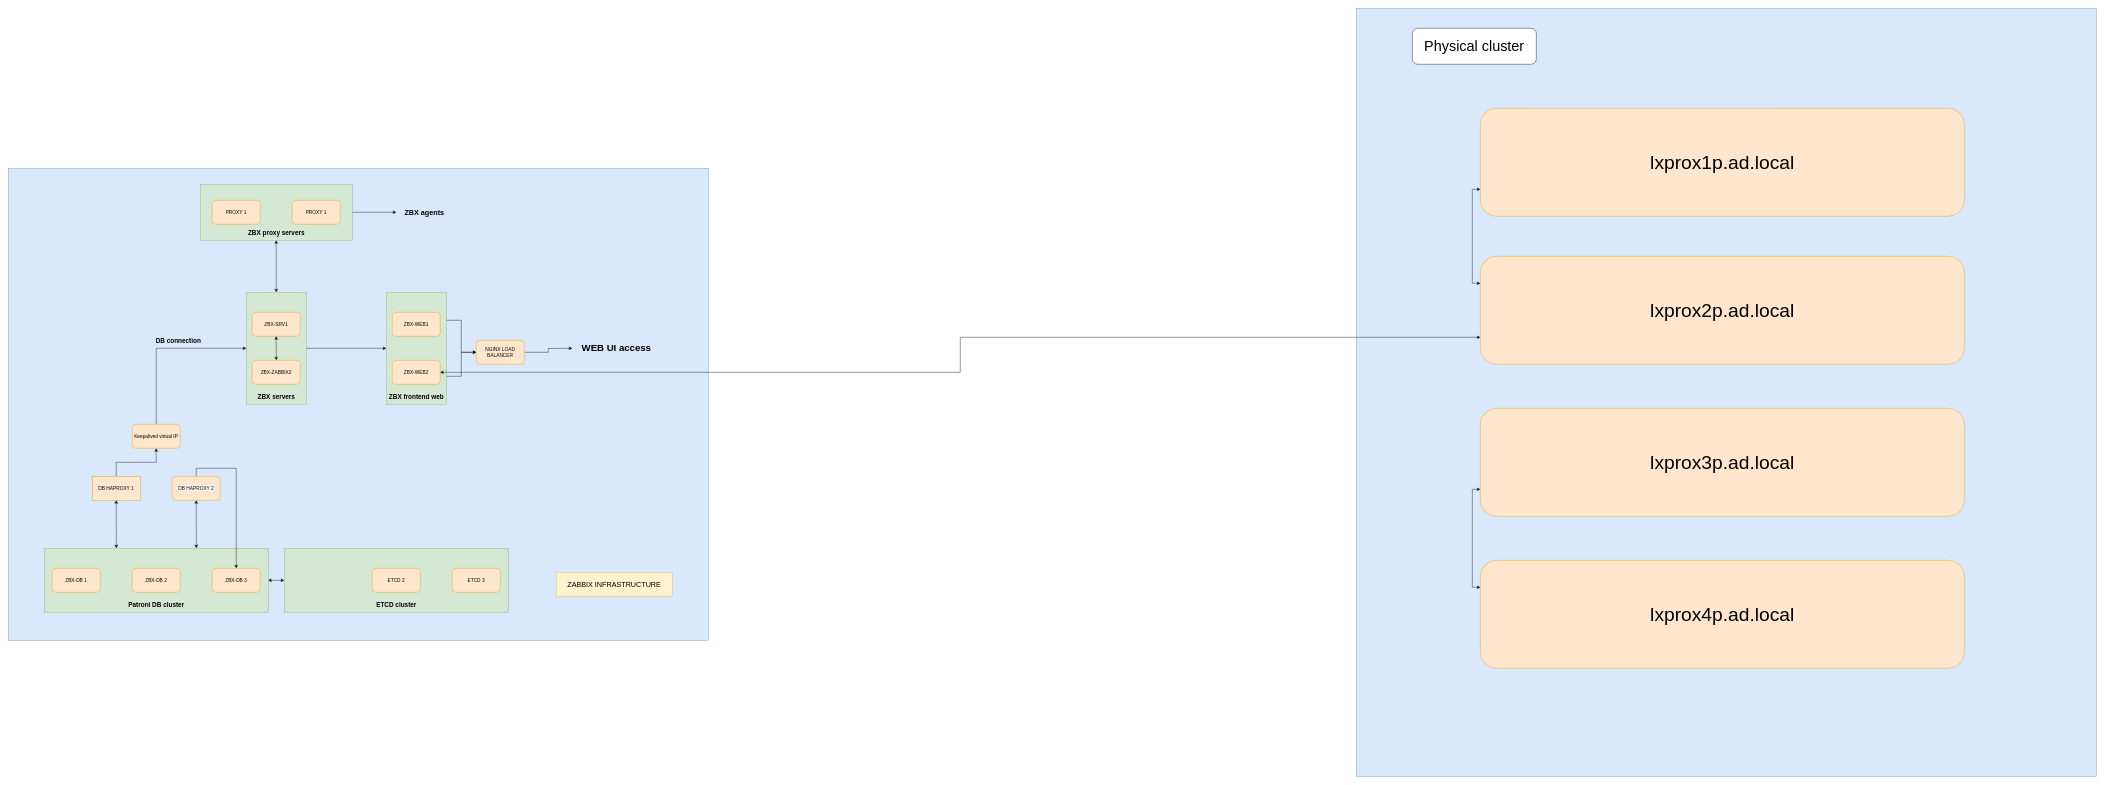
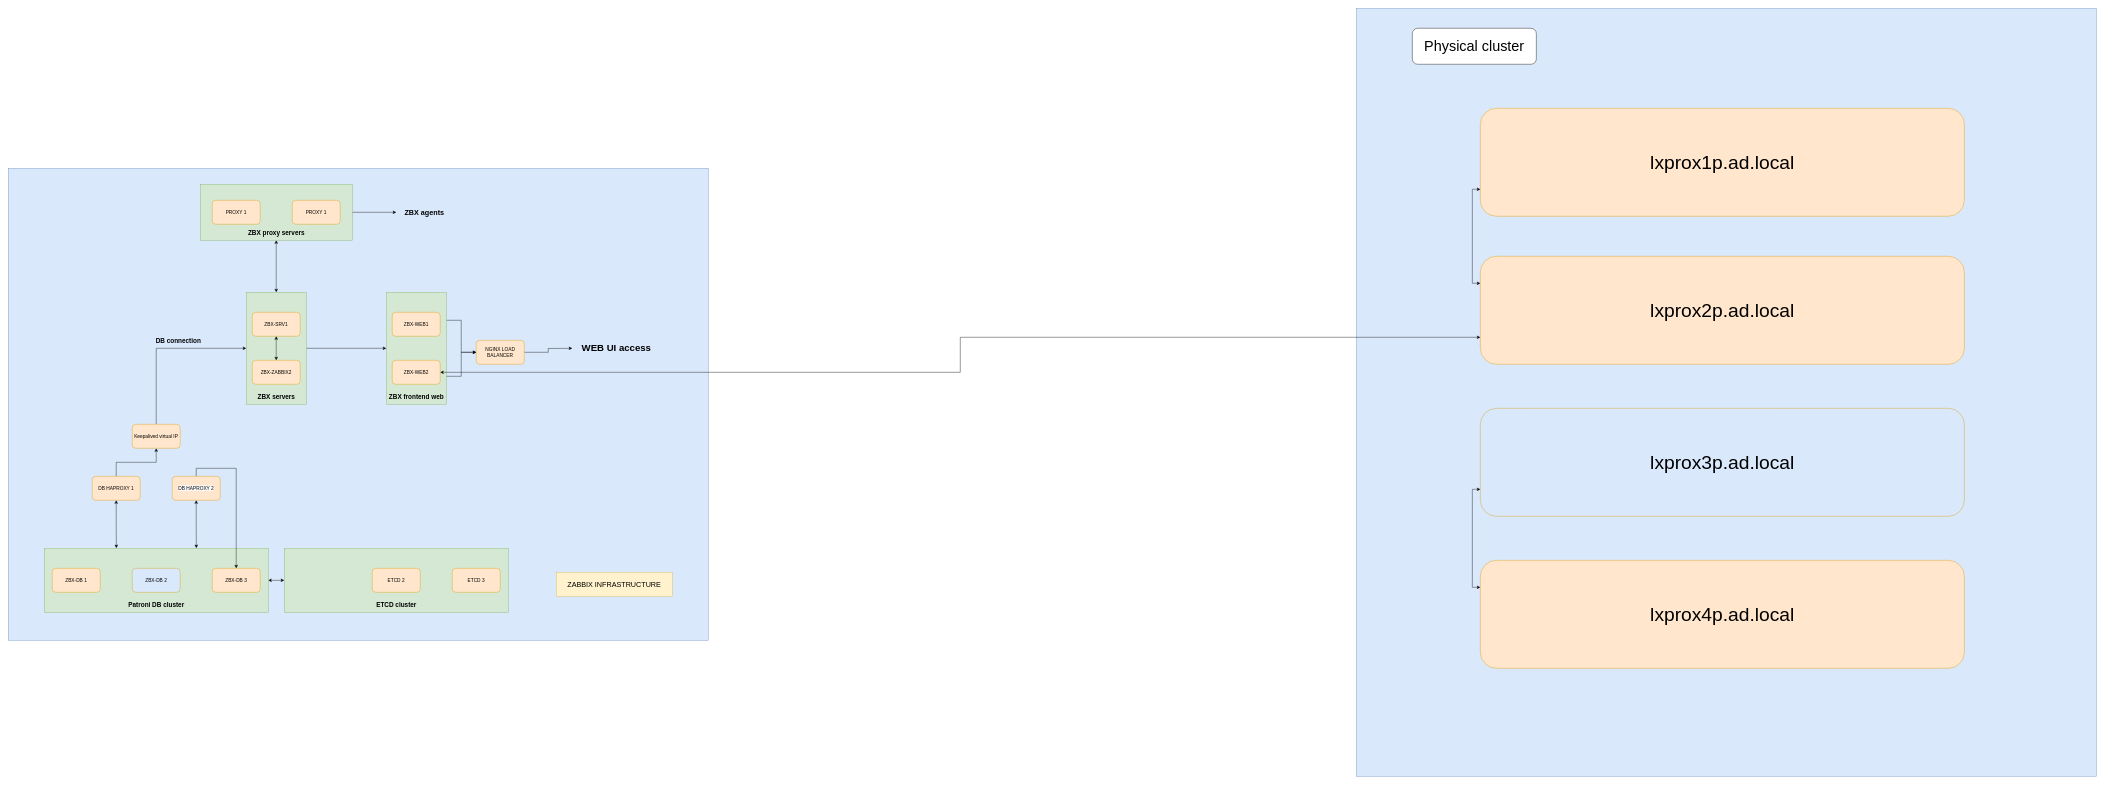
  <mxCell id="0" />
  <mxCell id="1" parent="0" />
  <mxCell id="2" value="" style="rounded=0;whiteSpace=wrap;html=1;fillColor=#dae8fc;strokeColor=#6c8ebf;" vertex="1" parent="1"><mxGeometry x="20" y="420" width="1750" height="1180" as="geometry" /></mxCell>
  <mxCell id="3" style="edgeStyle=orthogonalEdgeStyle;rounded=0;orthogonalLoop=1;jettySize=auto;html=1;exitX=1;exitY=0.25;exitDx=0;exitDy=0;entryX=0;entryY=0.5;entryDx=0;entryDy=0;" parent="1" source="5" target="33" edge="1"><mxGeometry relative="1" as="geometry" /></mxCell>
  <mxCell id="4" style="edgeStyle=orthogonalEdgeStyle;rounded=0;orthogonalLoop=1;jettySize=auto;html=1;exitX=1;exitY=0.75;exitDx=0;exitDy=0;entryX=0;entryY=0.5;entryDx=0;entryDy=0;" parent="1" source="5" target="33" edge="1"><mxGeometry relative="1" as="geometry" /></mxCell>
  <mxCell id="5" value="" style="rounded=0;whiteSpace=wrap;html=1;fillColor=#d5e8d4;strokeColor=#82b366;" parent="1" vertex="1"><mxGeometry x="965" y="730" width="150" height="280" as="geometry" /></mxCell>
  <mxCell id="6" style="edgeStyle=orthogonalEdgeStyle;rounded=0;orthogonalLoop=1;jettySize=auto;html=1;exitX=1;exitY=0.5;exitDx=0;exitDy=0;entryX=0;entryY=0.5;entryDx=0;entryDy=0;" parent="1" source="8" target="5" edge="1"><mxGeometry relative="1" as="geometry" /></mxCell>
  <mxCell id="7" style="edgeStyle=orthogonalEdgeStyle;rounded=0;orthogonalLoop=1;jettySize=auto;html=1;exitX=0.5;exitY=0;exitDx=0;exitDy=0;entryX=0.5;entryY=1;entryDx=0;entryDy=0;startArrow=classic;startFill=1;" parent="1" source="8" target="40" edge="1"><mxGeometry relative="1" as="geometry" /></mxCell>
  <mxCell id="8" value="" style="rounded=0;whiteSpace=wrap;html=1;fillColor=#d5e8d4;strokeColor=#82b366;" parent="1" vertex="1"><mxGeometry x="615" y="730" width="150" height="280" as="geometry" /></mxCell>
  <mxCell id="9" value="" style="rounded=0;whiteSpace=wrap;html=1;fillColor=#d5e8d4;strokeColor=#82b366;" parent="1" vertex="1"><mxGeometry x="710" y="1370" width="560" height="160" as="geometry" /></mxCell>
  <mxCell id="10" style="edgeStyle=orthogonalEdgeStyle;rounded=0;orthogonalLoop=1;jettySize=auto;html=1;exitX=1;exitY=0.5;exitDx=0;exitDy=0;entryX=0;entryY=0.5;entryDx=0;entryDy=0;startArrow=classic;startFill=1;" parent="1" source="11" target="9" edge="1"><mxGeometry relative="1" as="geometry" /></mxCell>
  <mxCell id="11" value="&lt;br&gt;&lt;div&gt;&lt;/div&gt;" style="rounded=0;whiteSpace=wrap;html=1;fillColor=#d5e8d4;strokeColor=#82b366;" parent="1" vertex="1"><mxGeometry x="110" y="1370" width="560" height="160" as="geometry" /></mxCell>
  <mxCell id="12" value="ZBX-DB 1" style="rounded=1;whiteSpace=wrap;html=1;fillColor=#ffe6cc;strokeColor=#d79b00;" parent="1" vertex="1"><mxGeometry x="130" y="1420" width="120" height="60" as="geometry" /></mxCell>
- <mxCell id="13" value="ZBX-DB 2" style="rounded=1;whiteSpace=wrap;html=1;fillColor=#ffe6cc;strokeColor=#d79b00;" parent="1" vertex="1"><mxGeometry x="330" y="1420" width="120" height="60" as="geometry" /></mxCell>
+ <mxCell id="13" value="ZBX-DB 2" style="rounded=1;whiteSpace=wrap;html=1;fillColor=#dae8fc;strokeColor=#d79b00;" parent="1" vertex="1"><mxGeometry x="330" y="1420" width="120" height="60" as="geometry" /></mxCell>
  <mxCell id="14" value="ZBX-DB 3" style="rounded=1;whiteSpace=wrap;html=1;fillColor=#ffe6cc;strokeColor=#d79b00;" parent="1" vertex="1"><mxGeometry x="530" y="1420" width="120" height="60" as="geometry" /></mxCell>
  <mxCell id="15" value="ETCD 3" style="rounded=1;whiteSpace=wrap;html=1;fillColor=#ffe6cc;strokeColor=#d79b00;" parent="1" vertex="1"><mxGeometry x="1130" y="1420" width="120" height="60" as="geometry" /></mxCell>
  <mxCell id="16" value="ETCD 2" style="rounded=1;whiteSpace=wrap;html=1;fillColor=#ffe6cc;strokeColor=#d79b00;" parent="1" vertex="1"><mxGeometry x="930" y="1420" width="120" height="60" as="geometry" /></mxCell>
  <mxCell id="17" value="&lt;font style=&quot;font-size: 16px;&quot;&gt;Patroni DB cluster&lt;/font&gt;" style="text;strokeColor=none;fillColor=none;html=1;fontSize=24;fontStyle=1;verticalAlign=middle;align=center;" parent="1" vertex="1"><mxGeometry x="340" y="1490" width="100" height="40" as="geometry" /></mxCell>
  <mxCell id="18" value="&lt;font style=&quot;font-size: 16px;&quot;&gt;ETCD cluster&lt;/font&gt;" style="text;strokeColor=none;fillColor=none;html=1;fontSize=24;fontStyle=1;verticalAlign=middle;align=center;" parent="1" vertex="1"><mxGeometry x="940" y="1490" width="100" height="40" as="geometry" /></mxCell>
  <mxCell id="19" style="edgeStyle=orthogonalEdgeStyle;rounded=0;orthogonalLoop=1;jettySize=auto;html=1;exitX=0.5;exitY=0;exitDx=0;exitDy=0;entryX=0.5;entryY=1;entryDx=0;entryDy=0;" parent="1" source="20" target="24" edge="1"><mxGeometry relative="1" as="geometry" /></mxCell>
- <mxCell id="20" value="DB HAPROXY 1" style="whiteSpace=wrap;html=1;fillColor=#ffe6cc;strokeColor=#d79b00;rounded=0;" parent="1" vertex="1"><mxGeometry x="230" y="1190" width="120" height="60" as="geometry" /></mxCell>
+ <mxCell id="20" value="DB HAPROXY 1" style="rounded=1;whiteSpace=wrap;html=1;fillColor=#ffe6cc;strokeColor=#d79b00;" parent="1" vertex="1"><mxGeometry x="230" y="1190" width="120" height="60" as="geometry" /></mxCell>
  <mxCell id="21" style="edgeStyle=orthogonalEdgeStyle;rounded=0;orthogonalLoop=1;jettySize=auto;html=1;exitX=0.5;exitY=0;exitDx=0;exitDy=0;" parent="1" source="22" target="14" edge="1"><mxGeometry relative="1" as="geometry" /></mxCell>
  <mxCell id="22" value="&lt;br&gt;&lt;span style=&quot;color: rgb(0, 0, 0); font-family: Helvetica; font-size: 12px; font-style: normal; font-variant-ligatures: normal; font-variant-caps: normal; font-weight: 400; letter-spacing: normal; orphans: 2; text-align: center; text-indent: 0px; text-transform: none; widows: 2; word-spacing: 0px; -webkit-text-stroke-width: 0px; white-space: normal; background-color: rgb(251, 251, 251); text-decoration-thickness: initial; text-decoration-style: initial; text-decoration-color: initial; float: none; display: inline !important;&quot;&gt;DB HAPROXY 2&lt;/span&gt;&lt;div&gt;&lt;br/&gt;&lt;/div&gt;" style="rounded=1;whiteSpace=wrap;html=1;fillColor=#ffe6cc;strokeColor=#d79b00;" parent="1" vertex="1"><mxGeometry x="430" y="1190" width="120" height="60" as="geometry" /></mxCell>
  <mxCell id="23" style="edgeStyle=orthogonalEdgeStyle;rounded=0;orthogonalLoop=1;jettySize=auto;html=1;exitX=0.5;exitY=0;exitDx=0;exitDy=0;entryX=0;entryY=0.5;entryDx=0;entryDy=0;" parent="1" source="24" target="8" edge="1"><mxGeometry relative="1" as="geometry" /></mxCell>
  <mxCell id="24" value="Keepalived virtual IP" style="rounded=1;whiteSpace=wrap;html=1;fillColor=#ffe6cc;strokeColor=#d79b00;" parent="1" vertex="1"><mxGeometry x="330" y="1060" width="120" height="60" as="geometry" /></mxCell>
  <mxCell id="25" style="edgeStyle=orthogonalEdgeStyle;rounded=0;orthogonalLoop=1;jettySize=auto;html=1;exitX=0.5;exitY=1;exitDx=0;exitDy=0;entryX=0.322;entryY=-0.003;entryDx=0;entryDy=0;entryPerimeter=0;startArrow=classic;startFill=1;" parent="1" source="20" target="11" edge="1"><mxGeometry relative="1" as="geometry" /></mxCell>
  <mxCell id="26" style="edgeStyle=orthogonalEdgeStyle;rounded=0;orthogonalLoop=1;jettySize=auto;html=1;exitX=0.5;exitY=1;exitDx=0;exitDy=0;entryX=0.679;entryY=-0.003;entryDx=0;entryDy=0;entryPerimeter=0;startArrow=classic;startFill=1;" parent="1" source="22" target="11" edge="1"><mxGeometry relative="1" as="geometry" /></mxCell>
  <mxCell id="27" value="ZBX-SRV1" style="rounded=1;whiteSpace=wrap;html=1;fillColor=#ffe6cc;strokeColor=#d79b00;" parent="1" vertex="1"><mxGeometry x="630" y="780" width="120" height="60" as="geometry" /></mxCell>
  <mxCell id="28" style="edgeStyle=orthogonalEdgeStyle;rounded=0;orthogonalLoop=1;jettySize=auto;html=1;exitX=0.5;exitY=0;exitDx=0;exitDy=0;startArrow=classic;startFill=1;" parent="1" source="29" target="27" edge="1"><mxGeometry relative="1" as="geometry" /></mxCell>
  <mxCell id="29" value="ZBX-ZABBIX2" style="rounded=1;whiteSpace=wrap;html=1;fillColor=#ffe6cc;strokeColor=#d79b00;" parent="1" vertex="1"><mxGeometry x="630" y="900" width="120" height="60" as="geometry" /></mxCell>
  <mxCell id="30" value="ZBX-WEB1" style="rounded=1;whiteSpace=wrap;html=1;fillColor=#ffe6cc;strokeColor=#d79b00;" parent="1" vertex="1"><mxGeometry x="980" y="780" width="120" height="60" as="geometry" /></mxCell>
  <mxCell id="31" value="ZBX-WEB2" style="rounded=1;whiteSpace=wrap;html=1;fillColor=#ffe6cc;strokeColor=#d79b00;" parent="1" vertex="1"><mxGeometry x="980" y="900" width="120" height="60" as="geometry" /></mxCell>
  <mxCell id="32" style="edgeStyle=orthogonalEdgeStyle;rounded=0;orthogonalLoop=1;jettySize=auto;html=1;exitX=1;exitY=0.5;exitDx=0;exitDy=0;" parent="1" source="33" edge="1"><mxGeometry relative="1" as="geometry"><mxPoint x="1430" y="870" as="targetPoint" /></mxGeometry></mxCell>
  <mxCell id="33" value="NGINX LOAD BALANCER" style="rounded=1;whiteSpace=wrap;html=1;fillColor=#ffe6cc;strokeColor=#d79b00;" parent="1" vertex="1"><mxGeometry x="1190" y="850" width="120" height="60" as="geometry" /></mxCell>
  <mxCell id="34" style="edgeStyle=orthogonalEdgeStyle;rounded=0;orthogonalLoop=1;jettySize=auto;html=1;exitX=1;exitY=0.5;exitDx=0;exitDy=0;" parent="1" source="35" edge="1"><mxGeometry relative="1" as="geometry"><mxPoint x="990" y="530" as="targetPoint" /></mxGeometry></mxCell>
  <mxCell id="35" value="" style="rounded=0;whiteSpace=wrap;html=1;fillColor=#d5e8d4;strokeColor=#82b366;" parent="1" vertex="1"><mxGeometry x="500" y="460" width="380" height="140" as="geometry" /></mxCell>
  <mxCell id="36" value="PROXY 1" style="rounded=1;whiteSpace=wrap;html=1;fillColor=#ffe6cc;strokeColor=#d79b00;" parent="1" vertex="1"><mxGeometry x="530" y="500" width="120" height="60" as="geometry" /></mxCell>
  <mxCell id="37" value="PROXY 1" style="rounded=1;whiteSpace=wrap;html=1;fillColor=#ffe6cc;strokeColor=#d79b00;" parent="1" vertex="1"><mxGeometry x="730" y="500" width="120" height="60" as="geometry" /></mxCell>
  <mxCell id="38" value="&lt;font style=&quot;font-size: 16px;&quot;&gt;ZBX servers&lt;/font&gt;" style="text;strokeColor=none;fillColor=none;html=1;fontSize=24;fontStyle=1;verticalAlign=middle;align=center;" parent="1" vertex="1"><mxGeometry x="640" y="970" width="100" height="40" as="geometry" /></mxCell>
  <mxCell id="39" value="&lt;font style=&quot;font-size: 16px;&quot;&gt;ZBX frontend web&lt;/font&gt;" style="text;strokeColor=none;fillColor=none;html=1;fontSize=24;fontStyle=1;verticalAlign=middle;align=center;" parent="1" vertex="1"><mxGeometry x="990" y="970" width="100" height="40" as="geometry" /></mxCell>
  <mxCell id="40" value="&lt;font style=&quot;font-size: 16px;&quot;&gt;ZBX proxy servers&lt;/font&gt;" style="text;strokeColor=none;fillColor=none;html=1;fontSize=24;fontStyle=1;verticalAlign=middle;align=center;" parent="1" vertex="1"><mxGeometry x="640" y="560" width="100" height="40" as="geometry" /></mxCell>
  <mxCell id="41" value="&lt;font style=&quot;font-size: 16px;&quot;&gt;DB connection&lt;/font&gt;" style="text;strokeColor=none;fillColor=none;html=1;fontSize=24;fontStyle=1;verticalAlign=middle;align=center;" parent="1" vertex="1"><mxGeometry x="395" y="830" width="100" height="40" as="geometry" /></mxCell>
  <mxCell id="42" value="&lt;font style=&quot;font-size: 18px;&quot;&gt;ZBX agents&lt;/font&gt;" style="text;strokeColor=none;fillColor=none;html=1;fontSize=24;fontStyle=1;verticalAlign=middle;align=center;" parent="1" vertex="1"><mxGeometry x="1010" y="510" width="100" height="40" as="geometry" /></mxCell>
  <mxCell id="43" value="WEB UI access" style="text;strokeColor=none;fillColor=none;html=1;fontSize=24;fontStyle=1;verticalAlign=middle;align=center;" parent="1" vertex="1"><mxGeometry x="1490" y="850" width="100" height="40" as="geometry" /></mxCell>
  <mxCell id="44" value="&lt;span style=&quot;color: rgba(0, 0, 0, 0); font-family: monospace; font-size: 0px; text-align: start; text-wrap-mode: nowrap;&quot;&gt;%3CmxGraphModel%3E%3Croot%3E%3CmxCell%20id%3D%220%22%2F%3E%3CmxCell%20id%3D%221%22%20parent%3D%220%22%2F%3E%3CmxCell%20id%3D%222%22%20value%3D%22NGINX%20LOAD%20BALANCER%22%20style%3D%22rounded%3D1%3BwhiteSpace%3Dwrap%3Bhtml%3D1%3B%22%20vertex%3D%221%22%20parent%3D%221%22%3E%3CmxGeometry%20x%3D%221120%22%20y%3D%22390%22%20width%3D%22120%22%20height%3D%2260%22%20as%3D%22geometry%22%2F%3E%3C%2FmxCell%3E%3C%2Froot%3E%3C%2FmxGraphModel%3E&lt;/span&gt;&lt;span style=&quot;color: rgba(0, 0, 0, 0); font-family: monospace; font-size: 0px; text-align: start; text-wrap-mode: nowrap;&quot;&gt;%3CmxGraphModel%3E%3Croot%3E%3CmxCell%20id%3D%220%22%2F%3E%3CmxCell%20id%3D%221%22%20parent%3D%220%22%2F%3E%3CmxCell%20id%3D%222%22%20value%3D%22NGINX%20LOAD%20BALANCER%22%20style%3D%22rounded%3D1%3BwhiteSpace%3Dwrap%3Bhtml%3D1%3B%22%20vertex%3D%221%22%20parent%3D%221%22%3E%3CmxGeometry%20x%3D%221120%22%20y%3D%22390%22%20width%3D%22120%22%20height%3D%2260%22%20as%3D%22geometry%22%2F%3E%3C%2FmxCell%3E%3C%2Froot%3E%3C%2FmxGraphModel%3E&lt;/span&gt;" style="rounded=0;whiteSpace=wrap;html=1;fillColor=#dae8fc;strokeColor=#6c8ebf;" vertex="1" parent="1"><mxGeometry x="3390" y="20" width="1850" height="1920" as="geometry" /></mxCell>
  <mxCell id="45" value="&lt;font style=&quot;font-size: 18px;&quot;&gt;ZABBIX INFRASTRUCTURE&lt;/font&gt;" style="rounded=0;whiteSpace=wrap;html=1;fillColor=#fff2cc;strokeColor=#d6b656;" vertex="1" parent="1"><mxGeometry x="1390" y="1430" width="290" height="60" as="geometry" /></mxCell>
  <mxCell id="46" style="edgeStyle=orthogonalEdgeStyle;rounded=0;orthogonalLoop=1;jettySize=auto;html=1;exitX=0;exitY=0.75;exitDx=0;exitDy=0;entryX=0;entryY=0.25;entryDx=0;entryDy=0;startArrow=classic;startFill=1;" edge="1" parent="1" source="47" target="49"><mxGeometry relative="1" as="geometry" /></mxCell>
  <mxCell id="47" value="&lt;font style=&quot;font-size: 48px;&quot;&gt;lxprox1p.ad.local&lt;/font&gt;" style="rounded=1;whiteSpace=wrap;html=1;fillColor=#ffe6cc;strokeColor=#d79b00;" vertex="1" parent="1"><mxGeometry x="3700" y="270" width="1210" height="270" as="geometry" /></mxCell>
  <mxCell id="48" style="edgeStyle=orthogonalEdgeStyle;rounded=0;orthogonalLoop=1;jettySize=auto;html=1;exitX=0;exitY=0.75;exitDx=0;exitDy=0;startArrow=classic;startFill=1;" edge="1" parent="1" source="49" target="31"><mxGeometry relative="1" as="geometry" /></mxCell>
  <mxCell id="49" value="&lt;span style=&quot;font-size: 48px;&quot;&gt;lxprox2p.ad.local&lt;/span&gt;" style="rounded=1;whiteSpace=wrap;html=1;fillColor=#ffe6cc;strokeColor=#d79b00;" vertex="1" parent="1"><mxGeometry x="3700" y="640" width="1210" height="270" as="geometry" /></mxCell>
  <mxCell id="50" style="edgeStyle=orthogonalEdgeStyle;rounded=0;orthogonalLoop=1;jettySize=auto;html=1;exitX=0;exitY=0.75;exitDx=0;exitDy=0;entryX=0;entryY=0.25;entryDx=0;entryDy=0;startArrow=classic;startFill=1;" edge="1" parent="1" source="51" target="52"><mxGeometry relative="1" as="geometry"><Array as="points"><mxPoint x="3680" y="1223" /><mxPoint x="3680" y="1468" /></Array></mxGeometry></mxCell>
- <mxCell id="51" value="&lt;span style=&quot;font-size: 48px;&quot;&gt;lxprox3p.ad.local&lt;/span&gt;" style="rounded=1;whiteSpace=wrap;html=1;fillColor=#ffe6cc;strokeColor=#d79b00;" vertex="1" parent="1"><mxGeometry x="3700" y="1020" width="1210" height="270" as="geometry" /></mxCell>
+ <mxCell id="51" value="&lt;span style=&quot;font-size: 48px;&quot;&gt;lxprox3p.ad.local&lt;/span&gt;" style="rounded=1;whiteSpace=wrap;html=1;fillColor=#dae8fc;strokeColor=#d79b00;" vertex="1" parent="1"><mxGeometry x="3700" y="1020" width="1210" height="270" as="geometry" /></mxCell>
  <mxCell id="52" value="&lt;span style=&quot;font-size: 48px;&quot;&gt;lxprox4p.ad.local&lt;/span&gt;" style="rounded=1;whiteSpace=wrap;html=1;fillColor=#ffe6cc;strokeColor=#d79b00;" vertex="1" parent="1"><mxGeometry x="3700" y="1400" width="1210" height="270" as="geometry" /></mxCell>
  <mxCell id="53" value="&lt;font style=&quot;font-size: 36px;&quot;&gt;Physical cluster&lt;/font&gt;" style="rounded=1;whiteSpace=wrap;html=1;" vertex="1" parent="1"><mxGeometry x="3530" y="70" width="310" height="90" as="geometry" /></mxCell>
